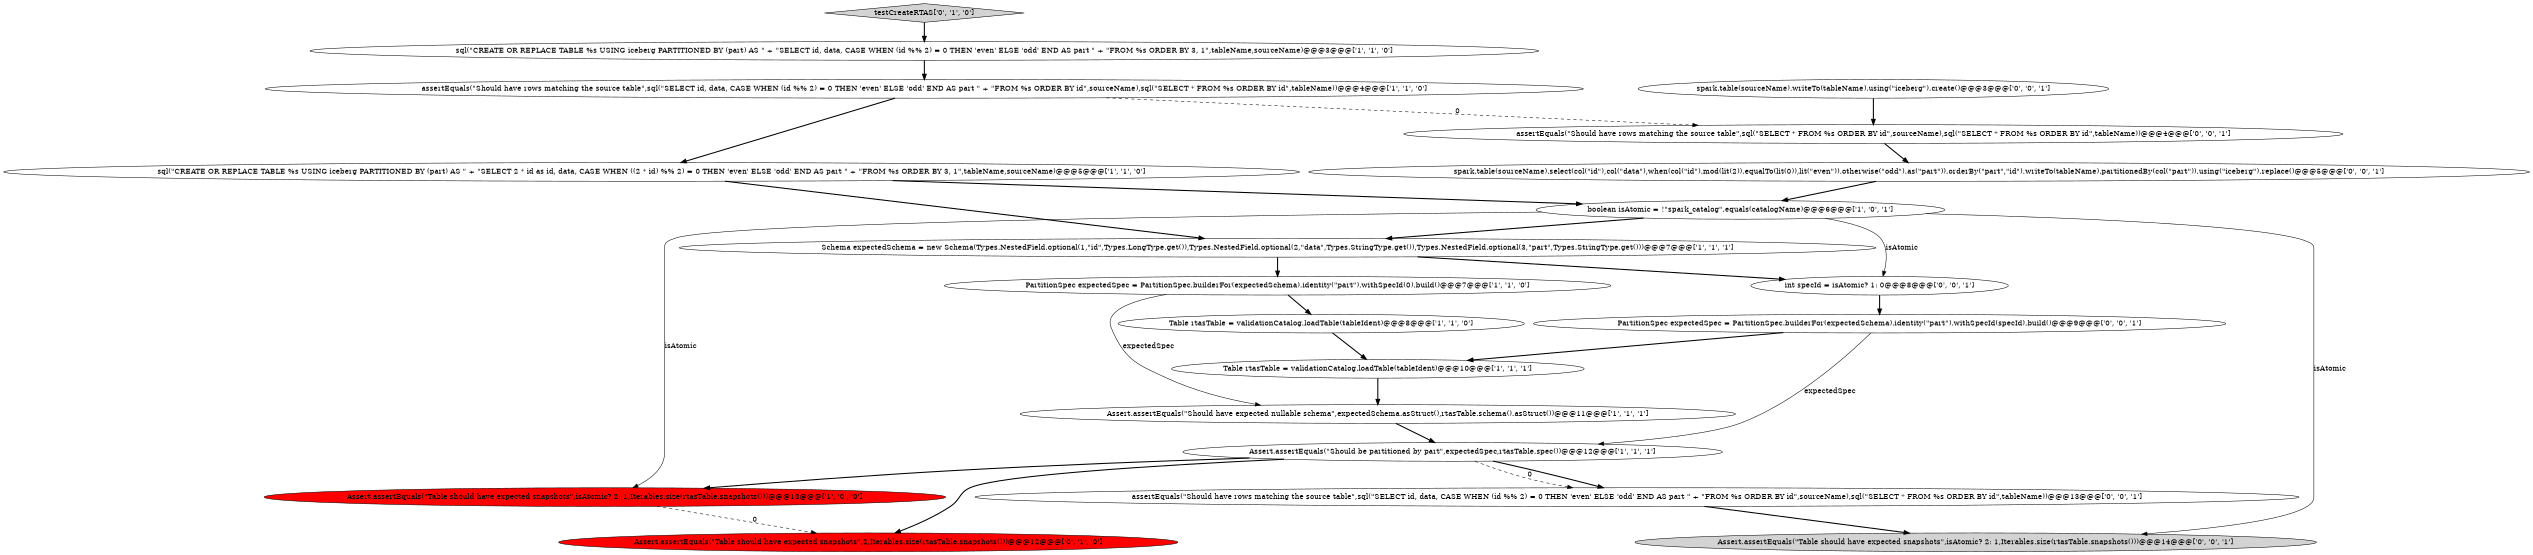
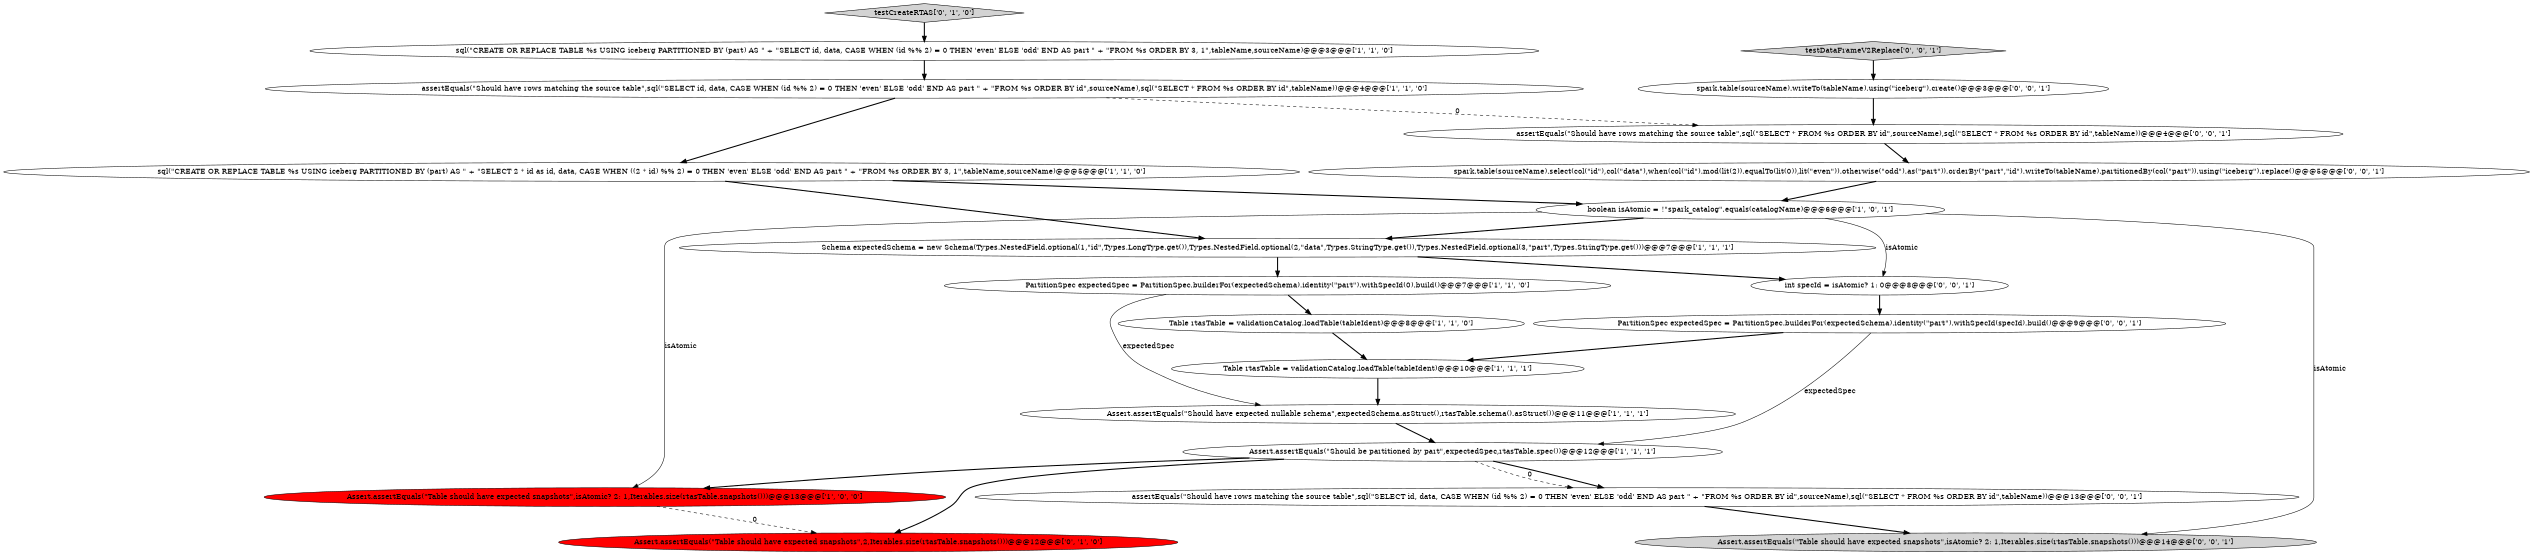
  digraph {
    node [fillcolor=white shape=ellipse style=filled]
    edge [style=bold]
    n1 [label="Assert.assertEquals(\"Should be partitioned by part\",expectedSpec,rtasTable.spec())@@@12@@@['1', '1', '1']"]
    n2 [fillcolor=red label="Assert.assertEquals(\"Table should have expected snapshots\",isAtomic? 2: 1,Iterables.size(rtasTable.snapshots()))@@@13@@@['1', '0', '0']"]
    n3 [label="assertEquals(\"Should have rows matching the source table\",sql(\"SELECT id, data, CASE WHEN (id %% 2) = 0 THEN 'even' ELSE 'odd' END AS part \" + \"FROM %s ORDER BY id\",sourceName),sql(\"SELECT * FROM %s ORDER BY id\",tableName))@@@13@@@['0', '0', '1']"]
    n4 [fillcolor=red label="Assert.assertEquals(\"Table should have expected snapshots\",2,Iterables.size(rtasTable.snapshots()))@@@12@@@['0', '1', '0']"]
    n5 [fillcolor=lightgray label="Assert.assertEquals(\"Table should have expected snapshots\",isAtomic? 2: 1,Iterables.size(rtasTable.snapshots()))@@@14@@@['0', '0', '1']"]
    n6 [label="Schema expectedSchema = new Schema(Types.NestedField.optional(1,\"id\",Types.LongType.get()),Types.NestedField.optional(2,\"data\",Types.StringType.get()),Types.NestedField.optional(3,\"part\",Types.StringType.get()))@@@7@@@['1', '1', '1']"]
    n7 [label="PartitionSpec expectedSpec = PartitionSpec.builderFor(expectedSchema).identity(\"part\").withSpecId(0).build()@@@7@@@['1', '1', '0']"]
    n8 [label="int specId = isAtomic? 1: 0@@@8@@@['0', '0', '1']"]
    n9 [label="Table rtasTable = validationCatalog.loadTable(tableIdent)@@@8@@@['1', '1', '0']"]
    n10 [label="Assert.assertEquals(\"Should have expected nullable schema\",expectedSchema.asStruct(),rtasTable.schema().asStruct())@@@11@@@['1', '1', '1']"]
    n11 [label="PartitionSpec expectedSpec = PartitionSpec.builderFor(expectedSchema).identity(\"part\").withSpecId(specId).build()@@@9@@@['0', '0', '1']"]
    n12 [label="Table rtasTable = validationCatalog.loadTable(tableIdent)@@@10@@@['1', '1', '1']"]
    n13 [label="spark.table(sourceName).writeTo(tableName).using(\"iceberg\").create()@@@3@@@['0', '0', '1']"]
    n14 [label="assertEquals(\"Should have rows matching the source table\",sql(\"SELECT * FROM %s ORDER BY id\",sourceName),sql(\"SELECT * FROM %s ORDER BY id\",tableName))@@@4@@@['0', '0', '1']"]
    n15 [label="spark.table(sourceName).select(col(\"id\"),col(\"data\"),when(col(\"id\").mod(lit(2)).equalTo(lit(0)),lit(\"even\")).otherwise(\"odd\").as(\"part\")).orderBy(\"part\",\"id\").writeTo(tableName).partitionedBy(col(\"part\")).using(\"iceberg\").replace()@@@5@@@['0', '0', '1']"]
    n16 [fillcolor=lightgray label="testCreateRTAS['0', '1', '0']" shape=diamond]
    n17 [label="sql(\"CREATE OR REPLACE TABLE %s USING iceberg PARTITIONED BY (part) AS \" + \"SELECT id, data, CASE WHEN (id %% 2) = 0 THEN 'even' ELSE 'odd' END AS part \" + \"FROM %s ORDER BY 3, 1\",tableName,sourceName)@@@3@@@['1', '1', '0']"]
    n18 [label="assertEquals(\"Should have rows matching the source table\",sql(\"SELECT id, data, CASE WHEN (id %% 2) = 0 THEN 'even' ELSE 'odd' END AS part \" + \"FROM %s ORDER BY id\",sourceName),sql(\"SELECT * FROM %s ORDER BY id\",tableName))@@@4@@@['1', '1', '0']"]
    n19 [label="boolean isAtomic = !\"spark_catalog\".equals(catalogName)@@@6@@@['1', '0', '1']"]
    n20 [label="sql(\"CREATE OR REPLACE TABLE %s USING iceberg PARTITIONED BY (part) AS \" + \"SELECT 2 * id as id, data, CASE WHEN ((2 * id) %% 2) = 0 THEN 'even' ELSE 'odd' END AS part \" + \"FROM %s ORDER BY 3, 1\",tableName,sourceName)@@@5@@@['1', '1', '0']"]
+   n21 [fillcolor=lightgray label="testDataFrameV2Replace['0', '0', '1']" shape=diamond]
    n1 -> n2
    n1 -> n3
    n1 -> n3 [label=0 style=dashed]
    n1 -> n4
    n2 -> n4 [label=0 style=dashed]
    n3 -> n5
    n6 -> n7
    n6 -> n8
    n7 -> n9
    n7 -> n10 [label=expectedSpec style=solid]
    n8 -> n11
    n9 -> n12
    n10 -> n1
    n11 -> n1 [label=expectedSpec style=solid]
    n11 -> n12
    n12 -> n10
    n13 -> n14
    n14 -> n15
    n15 -> n19
    n16 -> n17
    n17 -> n18
    n18 -> n14 [label=0 style=dashed]
    n18 -> n20
    n19 -> n2 [label=isAtomic style=solid]
    n19 -> n5 [label=isAtomic style=solid]
    n19 -> n6
    n19 -> n8 [label=isAtomic style=solid]
    n20 -> n6
    n20 -> n19
+   n21 -> n13
  }
